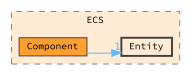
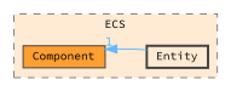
  digraph {
    compound=true
    rankdir=LR
    fontname="Source Code Pro"
    node [color=grey25 fontname="Source Code Pro" fontsize=10 shape=box]
    n1 [fillcolor="#ff9f31" height=0.2 label=Component style=filled width=0.4]
    n2 [fillcolor="#ffead3" height=0.2 label=Entity style="filled,bold" width=0.4]
    subgraph cluster_1 {
      bgcolor="#ffead3"
      fontsize=10
      label=ECS
      pencolor=grey50
      style="filled,dashed"
      n1
      n2
    }
-   n1 -> n2 [color=steelblue1 fontcolor=steelblue1 fontname="Source Code Pro" fontsize=10 headlabel=1 labeldistance=1.5 labelfontname=Helvetica labelfontsize=10]
+   n2 -> n1 [color=steelblue1 fontcolor=steelblue1 fontname="Source Code Pro" fontsize=10 headlabel=1 labeldistance=1.5 labelfontname=Helvetica labelfontsize=10]
  }
